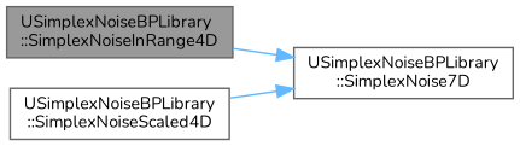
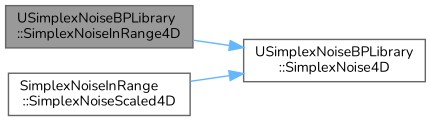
  digraph {
    fontname=Nunito
    rankdir=LR
    node [color=grey40 fillcolor=white fontname=Nunito fontsize=10 shape=box style=filled]
    edge [color=steelblue1 fontname=Nunito fontsize=10 labelfontname=Helvetica labelfontsize=10 style=solid]
    n1 [color=gray40 fillcolor=grey60 fontcolor=black height=0.2 label="USimplexNoiseBPLibrary\l::SimplexNoiseInRange4D" width=0.4]
-   n2 [height=0.2 label="USimplexNoiseBPLibrary\l::SimplexNoise7D" width=0.4]
-   n3 [height=0.2 label="USimplexNoiseBPLibrary\l::SimplexNoiseScaled4D" width=0.4]
+   n2 [height=0.2 label="USimplexNoiseBPLibrary\l::SimplexNoise4D" width=0.4]
+   n3 [height=0.2 label="SimplexNoiseInRange\l::SimplexNoiseScaled4D" width=0.4]
    n1 -> n2
    n3 -> n2
  }
